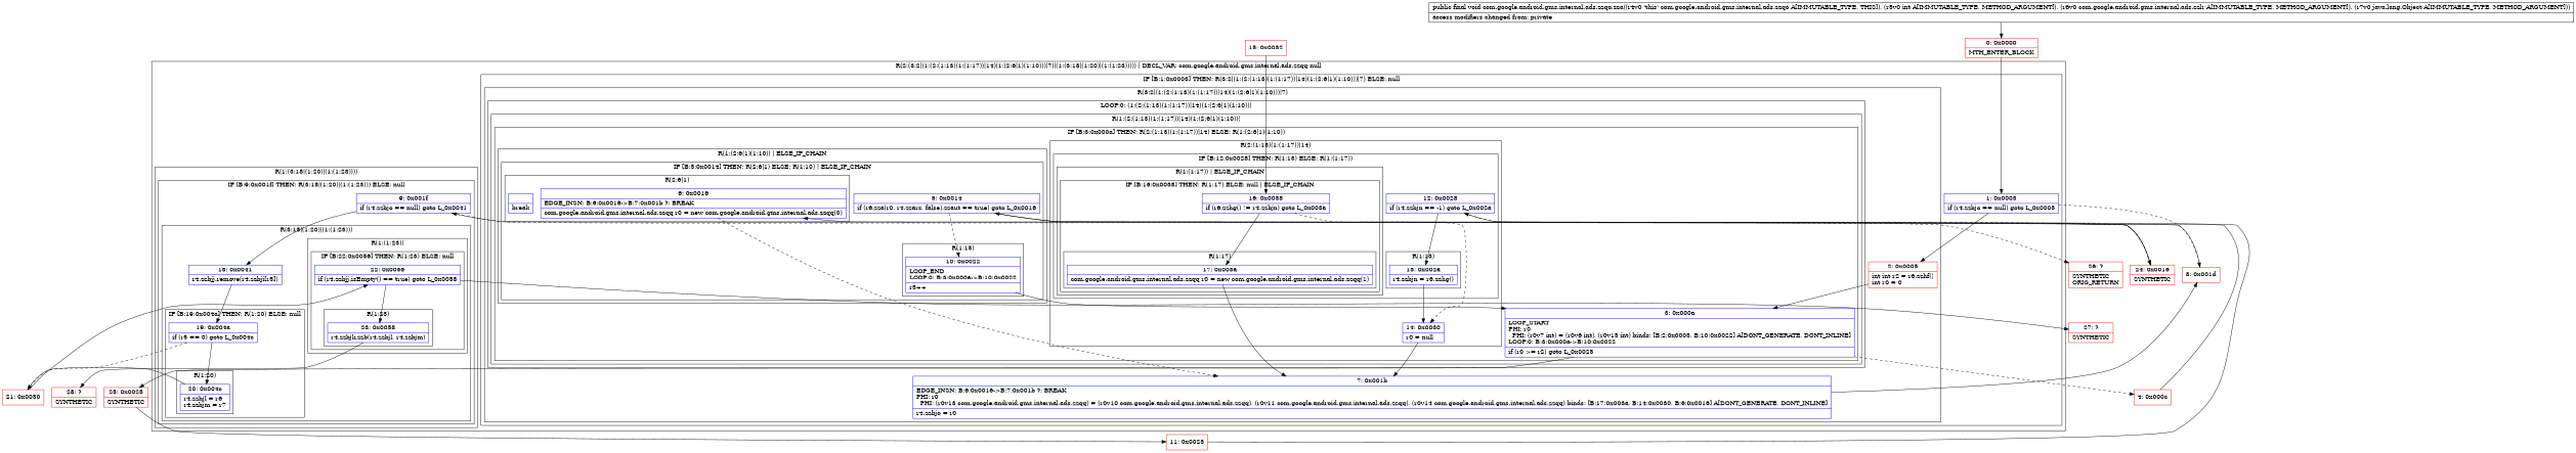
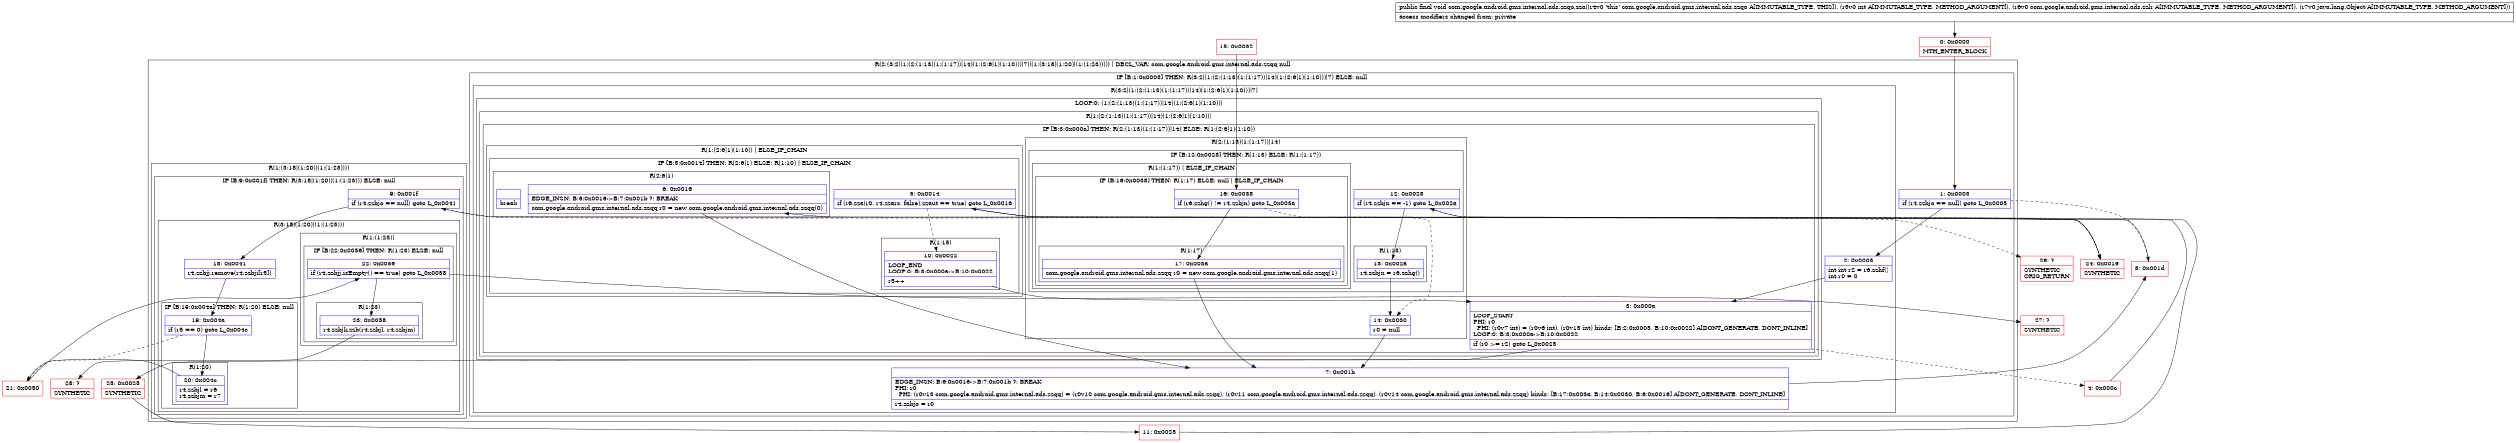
  digraph {
    node [color=blue shape=record]
    n1 [label="{13\:\ 0x002a|r4.zzbjn = r6.zzhg()\l}"]
    n2 [label="{17\:\ 0x003a|com.google.android.gms.internal.ads.zzqq r0 = new com.google.android.gms.internal.ads.zzqq(1)\l}"]
    n3 [label="{16\:\ 0x0038|if (r6.zzhg() != r4.zzbjn) goto L_0x003a\l}"]
    n4 [label="{12\:\ 0x0028|if (r4.zzbjn == \-1) goto L_0x002a\l}"]
    n5 [label="{14\:\ 0x0030|r0 = null\l}"]
    n6 [label="{6\:\ 0x0016|EDGE_INSN: B:6:0x0016\-\>B:7:0x001b ?: BREAK  \l|com.google.android.gms.internal.ads.zzqq r0 = new com.google.android.gms.internal.ads.zzqq(0)\l}"]
    n7 [label="{|break\l}"]
    n8 [label="{10\:\ 0x0022|LOOP_END\lLOOP:0: B:3:0x000a\-\>B:10:0x0022\l|r5++\l}"]
    n9 [label="{5\:\ 0x0014|if (r6.zza(r0, r4.zzars, false).zzaut == true) goto L_0x0016\l}"]
    n10 [label="{3\:\ 0x000a|LOOP_START\lPHI: r0 \l  PHI: (r0v7 int) = (r0v6 int), (r0v15 int) binds: [B:2:0x0005, B:10:0x0022] A[DONT_GENERATE, DONT_INLINE]\lLOOP:0: B:3:0x000a\-\>B:10:0x0022\l|if (r0 \>= r2) goto L_0x0025\l}"]
-   n11 [color=red label="{2\:\ 0x0005|int int r2 = r6.zzhf()\lint r0 = 0\l}"]
+   n11 [label="{2\:\ 0x0005|int int r2 = r6.zzhf()\lint r0 = 0\l}"]
    n12 [label="{7\:\ 0x001b|EDGE_INSN: B:6:0x0016\-\>B:7:0x001b ?: BREAK  \lPHI: r0 \l  PHI: (r0v13 com.google.android.gms.internal.ads.zzqq) = (r0v10 com.google.android.gms.internal.ads.zzqq), (r0v11 com.google.android.gms.internal.ads.zzqq), (r0v14 com.google.android.gms.internal.ads.zzqq) binds: [B:17:0x003a, B:14:0x0030, B:6:0x0016] A[DONT_GENERATE, DONT_INLINE]\l|r4.zzbjo = r0\l}"]
    n13 [label="{1\:\ 0x0003|if (r4.zzbjo == null) goto L_0x0005\l}"]
    n14 [label="{20\:\ 0x004c|r4.zzbjl = r6\lr4.zzbjm = r7\l}"]
    n15 [label="{19\:\ 0x004a|if (r5 == 0) goto L_0x004c\l}"]
    n16 [label="{23\:\ 0x0058|r4.zzbjk.zzb(r4.zzbjl, r4.zzbjm)\l}"]
    n17 [label="{22\:\ 0x0056|if (r4.zzbjj.isEmpty() == true) goto L_0x0058\l}"]
    n18 [label="{18\:\ 0x0041|r4.zzbjj.remove(r4.zzbji[r5])\l}"]
    n19 [label="{9\:\ 0x001f|if (r4.zzbjo == null) goto L_0x0041\l}"]
    n20 [color=red label="{24\:\ 0x0016|SYNTHETIC\l}"]
    n21 [color=red label="{4\:\ 0x000c}"]
    n22 [color=red label="{25\:\ 0x0025|SYNTHETIC\l}"]
    n23 [color=red label="{8\:\ 0x001d}"]
    n24 [color=red label="{21\:\ 0x0050}"]
    n25 [color=red label="{28\:\ ?|SYNTHETIC\l}"]
    n26 [color=red label="{27\:\ ?|SYNTHETIC\l}"]
    n27 [color=red label="{26\:\ ?|SYNTHETIC\lORIG_RETURN\l}"]
    n28 [color=red label="{11\:\ 0x0025}"]
    n29 [color=red label="{15\:\ 0x0032}"]
    n30 [color=red label="{0\:\ 0x0000|MTH_ENTER_BLOCK\l}"]
    n31 [label="{public final void com.google.android.gms.internal.ads.zzqo.zza((r4v0 'this' com.google.android.gms.internal.ads.zzqo A[IMMUTABLE_TYPE, THIS]), (r5v0 int A[IMMUTABLE_TYPE, METHOD_ARGUMENT]), (r6v0 com.google.android.gms.internal.ads.zzlr A[IMMUTABLE_TYPE, METHOD_ARGUMENT]), (r7v0 java.lang.Object A[IMMUTABLE_TYPE, METHOD_ARGUMENT]))  | access modifiers changed from: private\l}" color=""]
    subgraph cluster_1 {
      label="R(2:(3:2|(1:(2:(1:13)(1:(1:17))|14)(1:(2:6|1)(1:10)))|7)|(1:(3:18|(1:20)|(1:(1:23))))) | DECL_VAR: com.google.android.gms.internal.ads.zzqq null\l"
      subgraph cluster_2 {
        label="IF [B:1:0x0003] THEN: R(3:2|(1:(2:(1:13)(1:(1:17))|14)(1:(2:6|1)(1:10)))|7) ELSE: null"
        n13
        subgraph cluster_3 {
          label="R(3:2|(1:(2:(1:13)(1:(1:17))|14)(1:(2:6|1)(1:10)))|7)"
          n11
          n12
          subgraph cluster_4 {
            label="LOOP:0: (1:(2:(1:13)(1:(1:17))|14)(1:(2:6|1)(1:10)))"
            subgraph cluster_5 {
              label="R(1:(2:(1:13)(1:(1:17))|14)(1:(2:6|1)(1:10)))"
              subgraph cluster_6 {
                label="IF [B:3:0x000a] THEN: R(2:(1:13)(1:(1:17))|14) ELSE: R(1:(2:6|1)(1:10))"
                n10
                subgraph cluster_7 {
                  label="R(2:(1:13)(1:(1:17))|14)"
                  n5
                  subgraph cluster_8 {
                    label="IF [B:12:0x0028] THEN: R(1:13) ELSE: R(1:(1:17))"
                    n4
                    subgraph cluster_9 {
                      label="R(1:13)"
                      n1
                    }
                    subgraph cluster_10 {
                      label="R(1:(1:17)) | ELSE_IF_CHAIN\l"
                      subgraph cluster_11 {
                        label="IF [B:16:0x0038] THEN: R(1:17) ELSE: null | ELSE_IF_CHAIN\l"
                        n3
                        subgraph cluster_12 {
                          label="R(1:17)"
                          n2
                        }
                      }
                    }
                  }
                }
                subgraph cluster_13 {
                  label="R(1:(2:6|1)(1:10)) | ELSE_IF_CHAIN\l"
                  subgraph cluster_14 {
                    label="IF [B:5:0x0014] THEN: R(2:6|1) ELSE: R(1:10) | ELSE_IF_CHAIN\l"
                    n9
                    subgraph cluster_15 {
                      label="R(2:6|1)"
                      n6
                      n7
                    }
                    subgraph cluster_16 {
                      label="R(1:15)"
                      n8
                    }
                  }
                }
              }
            }
          }
        }
      }
      subgraph cluster_17 {
        label="R(1:(3:18|(1:20)|(1:(1:23))))"
        subgraph cluster_18 {
          label="IF [B:9:0x001f] THEN: R(3:18|(1:20)|(1:(1:23))) ELSE: null"
          n19
          subgraph cluster_19 {
            label="R(3:18|(1:20)|(1:(1:23)))"
            n18
            subgraph cluster_20 {
              label="IF [B:19:0x004a] THEN: R(1:20) ELSE: null"
              n15
              subgraph cluster_21 {
                label="R(1:20)"
                n14
              }
            }
            subgraph cluster_22 {
              label="R(1:(1:23))"
              subgraph cluster_23 {
                label="IF [B:22:0x0056] THEN: R(1:23) ELSE: null"
                n17
                subgraph cluster_24 {
                  label="R(1:23)"
                  n16
                }
              }
            }
          }
        }
      }
    }
    n1 -> n5
    n2 -> n12
    n3 -> n2
    n3 -> n5 [style=dashed]
    n4 -> n1
    n4 -> n20 [style=dashed]
    n5 -> n12
-   n6 -> n12 [style=dashed]
+   n6 -> n12
    n8 -> n10
    n9 -> n8 [style=dashed]
    n9 -> n20
    n10 -> n21 [style=dashed]
    n10 -> n22
    n11 -> n10
    n12 -> n23
    n13 -> n11
    n13 -> n23 [style=dashed]
    n14 -> n24
    n15 -> n14
    n15 -> n24 [style=dashed]
    n16 -> n25
    n17 -> n16
    n17 -> n26 [style=solid]
    n18 -> n15
    n19 -> n18
    n19 -> n27 [style=dashed]
    n20 -> n6
    n21 -> n9
    n22 -> n28
    n23 -> n19
    n24 -> n17
    n28 -> n4
    n29 -> n3
    n30 -> n13
    n31 -> n30
  }
